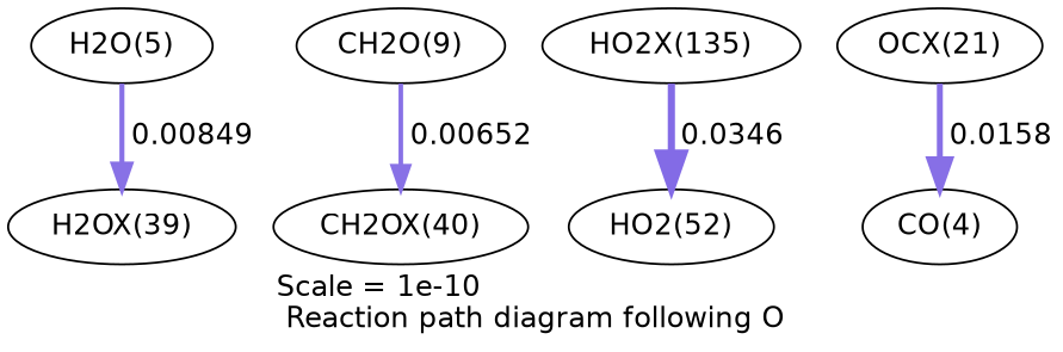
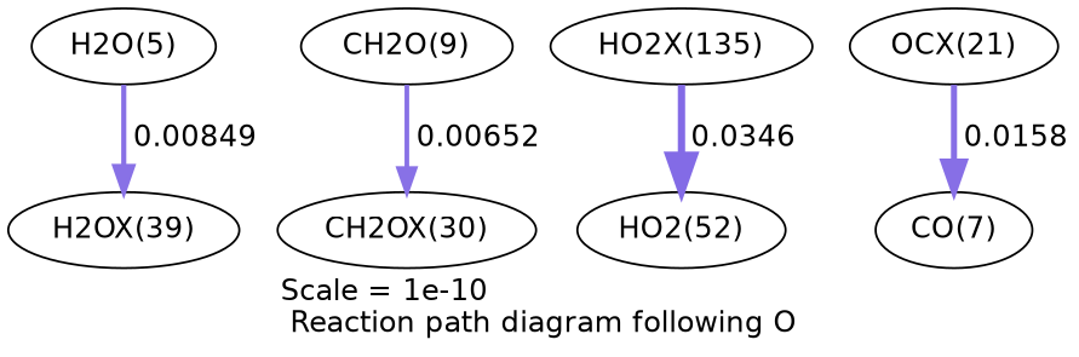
  digraph {
    fontname="DejaVu Sans"
    label="Scale = 1e-10\l Reaction path diagram following O"
    node [fontname="DejaVu Sans"]
    edge [fontname="DejaVu Sans"]
    n1 [label="H2O(5)"]
    n2 [label="H2OX(39)"]
    n3 [label="CH2O(9)"]
-   n4 [label="CH2OX(40)"]
+   n4 [label="CH2OX(30)"]
    n5 [label="HO2X(135)"]
    n6 [label="HO2(52)"]
    n7 [label="OCX(21)"]
-   n8 [label="CO(4)"]
+   n8 [label="CO(7)"]
    n1 -> n2 [arrowsize=1.2 color="0.7, 0.508, 0.9" label=" 0.00849" penwidth=2.4]
    n3 -> n4 [arrowsize=1.1 color="0.7, 0.507, 0.9" label=" 0.00652" penwidth=2.2]
    n5 -> n6 [arrowsize=1.73 color="0.7, 0.535, 0.9" label=" 0.0346" penwidth=3.46]
    n7 -> n8 [arrowsize=1.43 color="0.7, 0.516, 0.9" label=" 0.0158" penwidth=2.87]
  }
